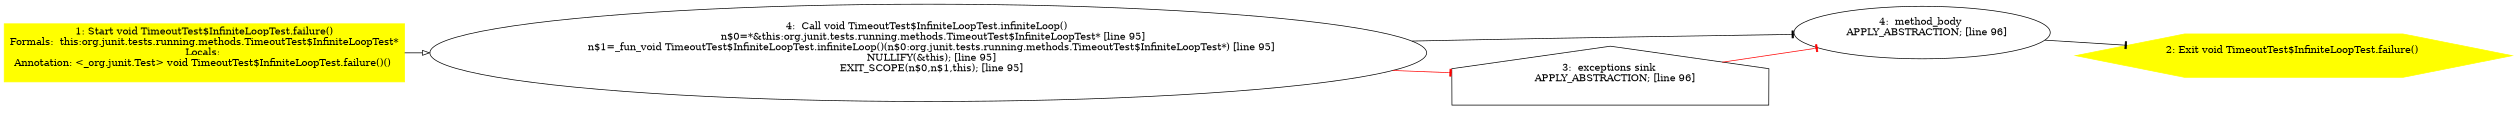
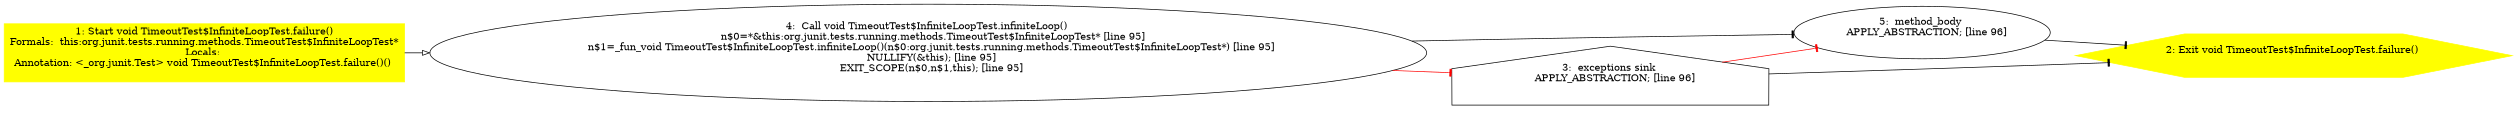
  digraph {
    rankdir=LR
    node [shape=ellipse]
    edge [arrowhead=tee]
    n1 [color=yellow label="1: Start void TimeoutTest$InfiniteLoopTest.failure()\nFormals:  this:org.junit.tests.running.methods.TimeoutTest$InfiniteLoopTest*\nLocals: \nAnnotation: <_org.junit.Test> void TimeoutTest$InfiniteLoopTest.failure()() \n  " shape=box style=filled]
    n2 [label="4:  Call void TimeoutTest$InfiniteLoopTest.infiniteLoop() \n   n$0=*&this:org.junit.tests.running.methods.TimeoutTest$InfiniteLoopTest* [line 95]\n  n$1=_fun_void TimeoutTest$InfiniteLoopTest.infiniteLoop()(n$0:org.junit.tests.running.methods.TimeoutTest$InfiniteLoopTest*) [line 95]\n  NULLIFY(&this); [line 95]\n  EXIT_SCOPE(n$0,n$1,this); [line 95]\n "]
    n3 [label="3:  exceptions sink \n   APPLY_ABSTRACTION; [line 96]\n " shape=house]
-   n4 [label="4:  method_body \n   APPLY_ABSTRACTION; [line 96]\n "]
+   n4 [label="5:  method_body \n   APPLY_ABSTRACTION; [line 96]\n "]
    n5 [color=yellow label="2: Exit void TimeoutTest$InfiniteLoopTest.failure() \n  " shape=hexagon style=filled]
    n1 -> n2 [arrowhead=onormal]
    n2 -> n3 [color=red]
    n2 -> n4
    n3 -> n4 [color=red]
+   n3 -> n5
    n4 -> n5
  }
